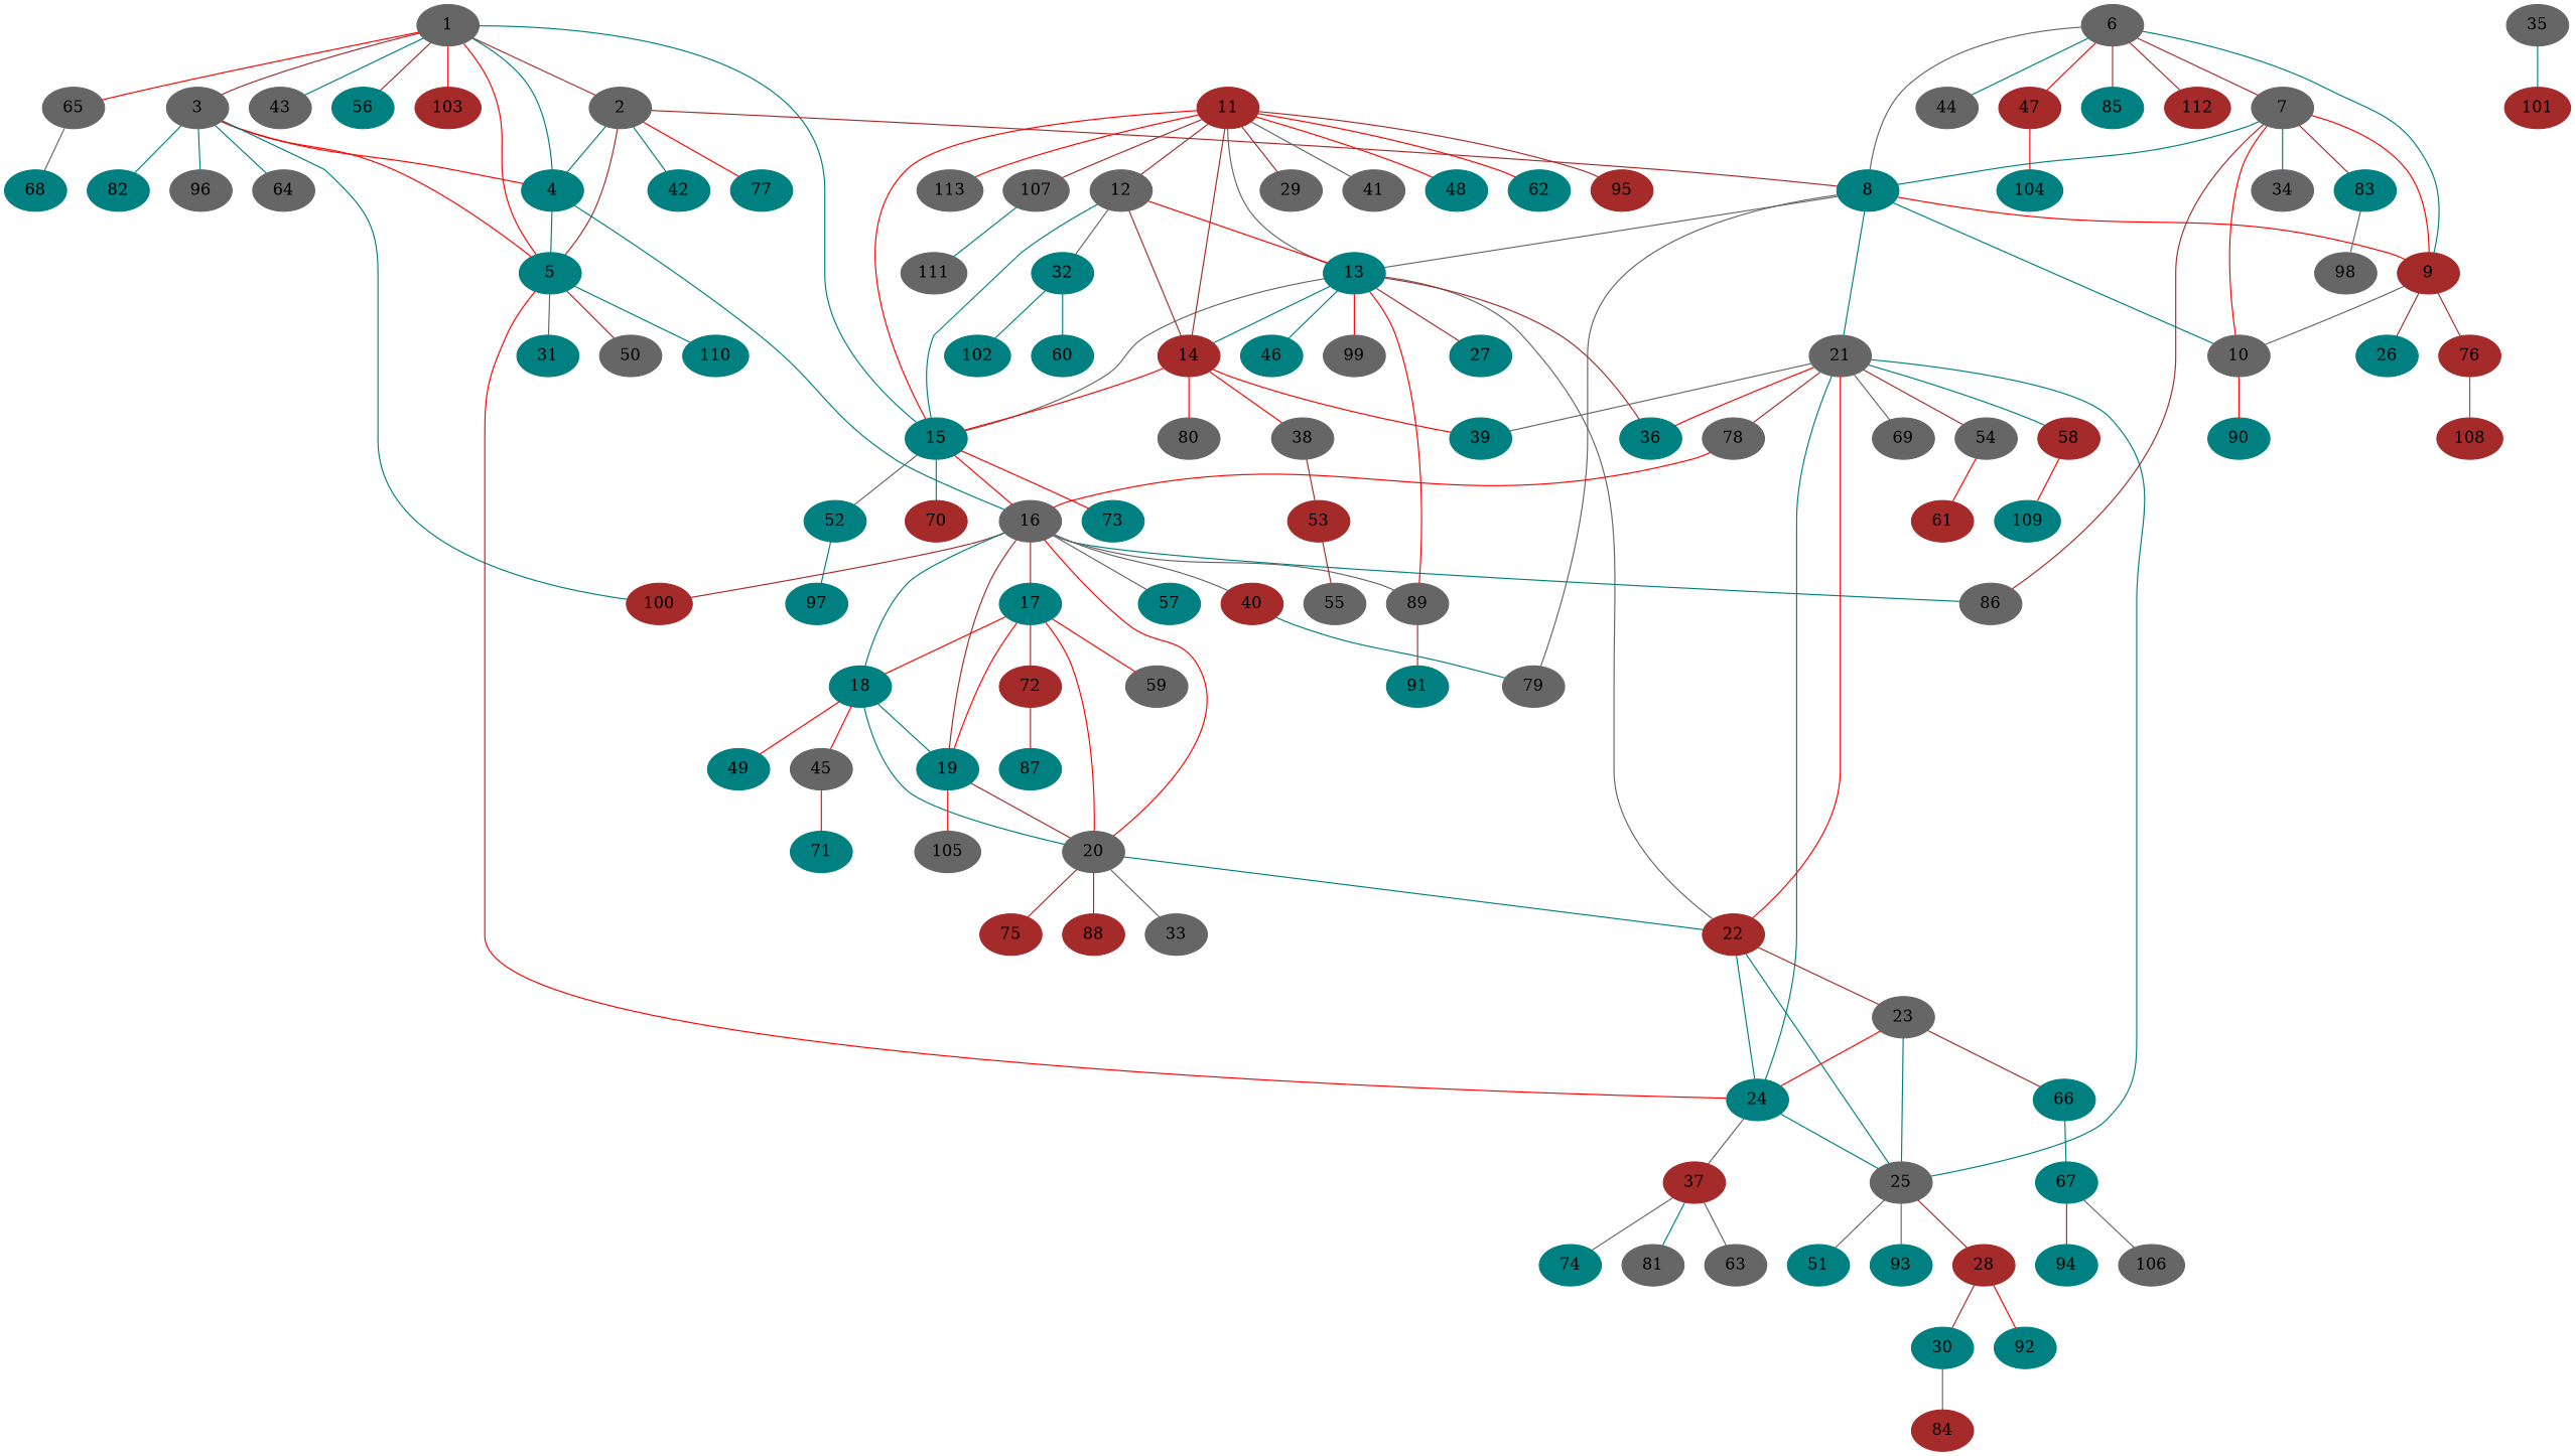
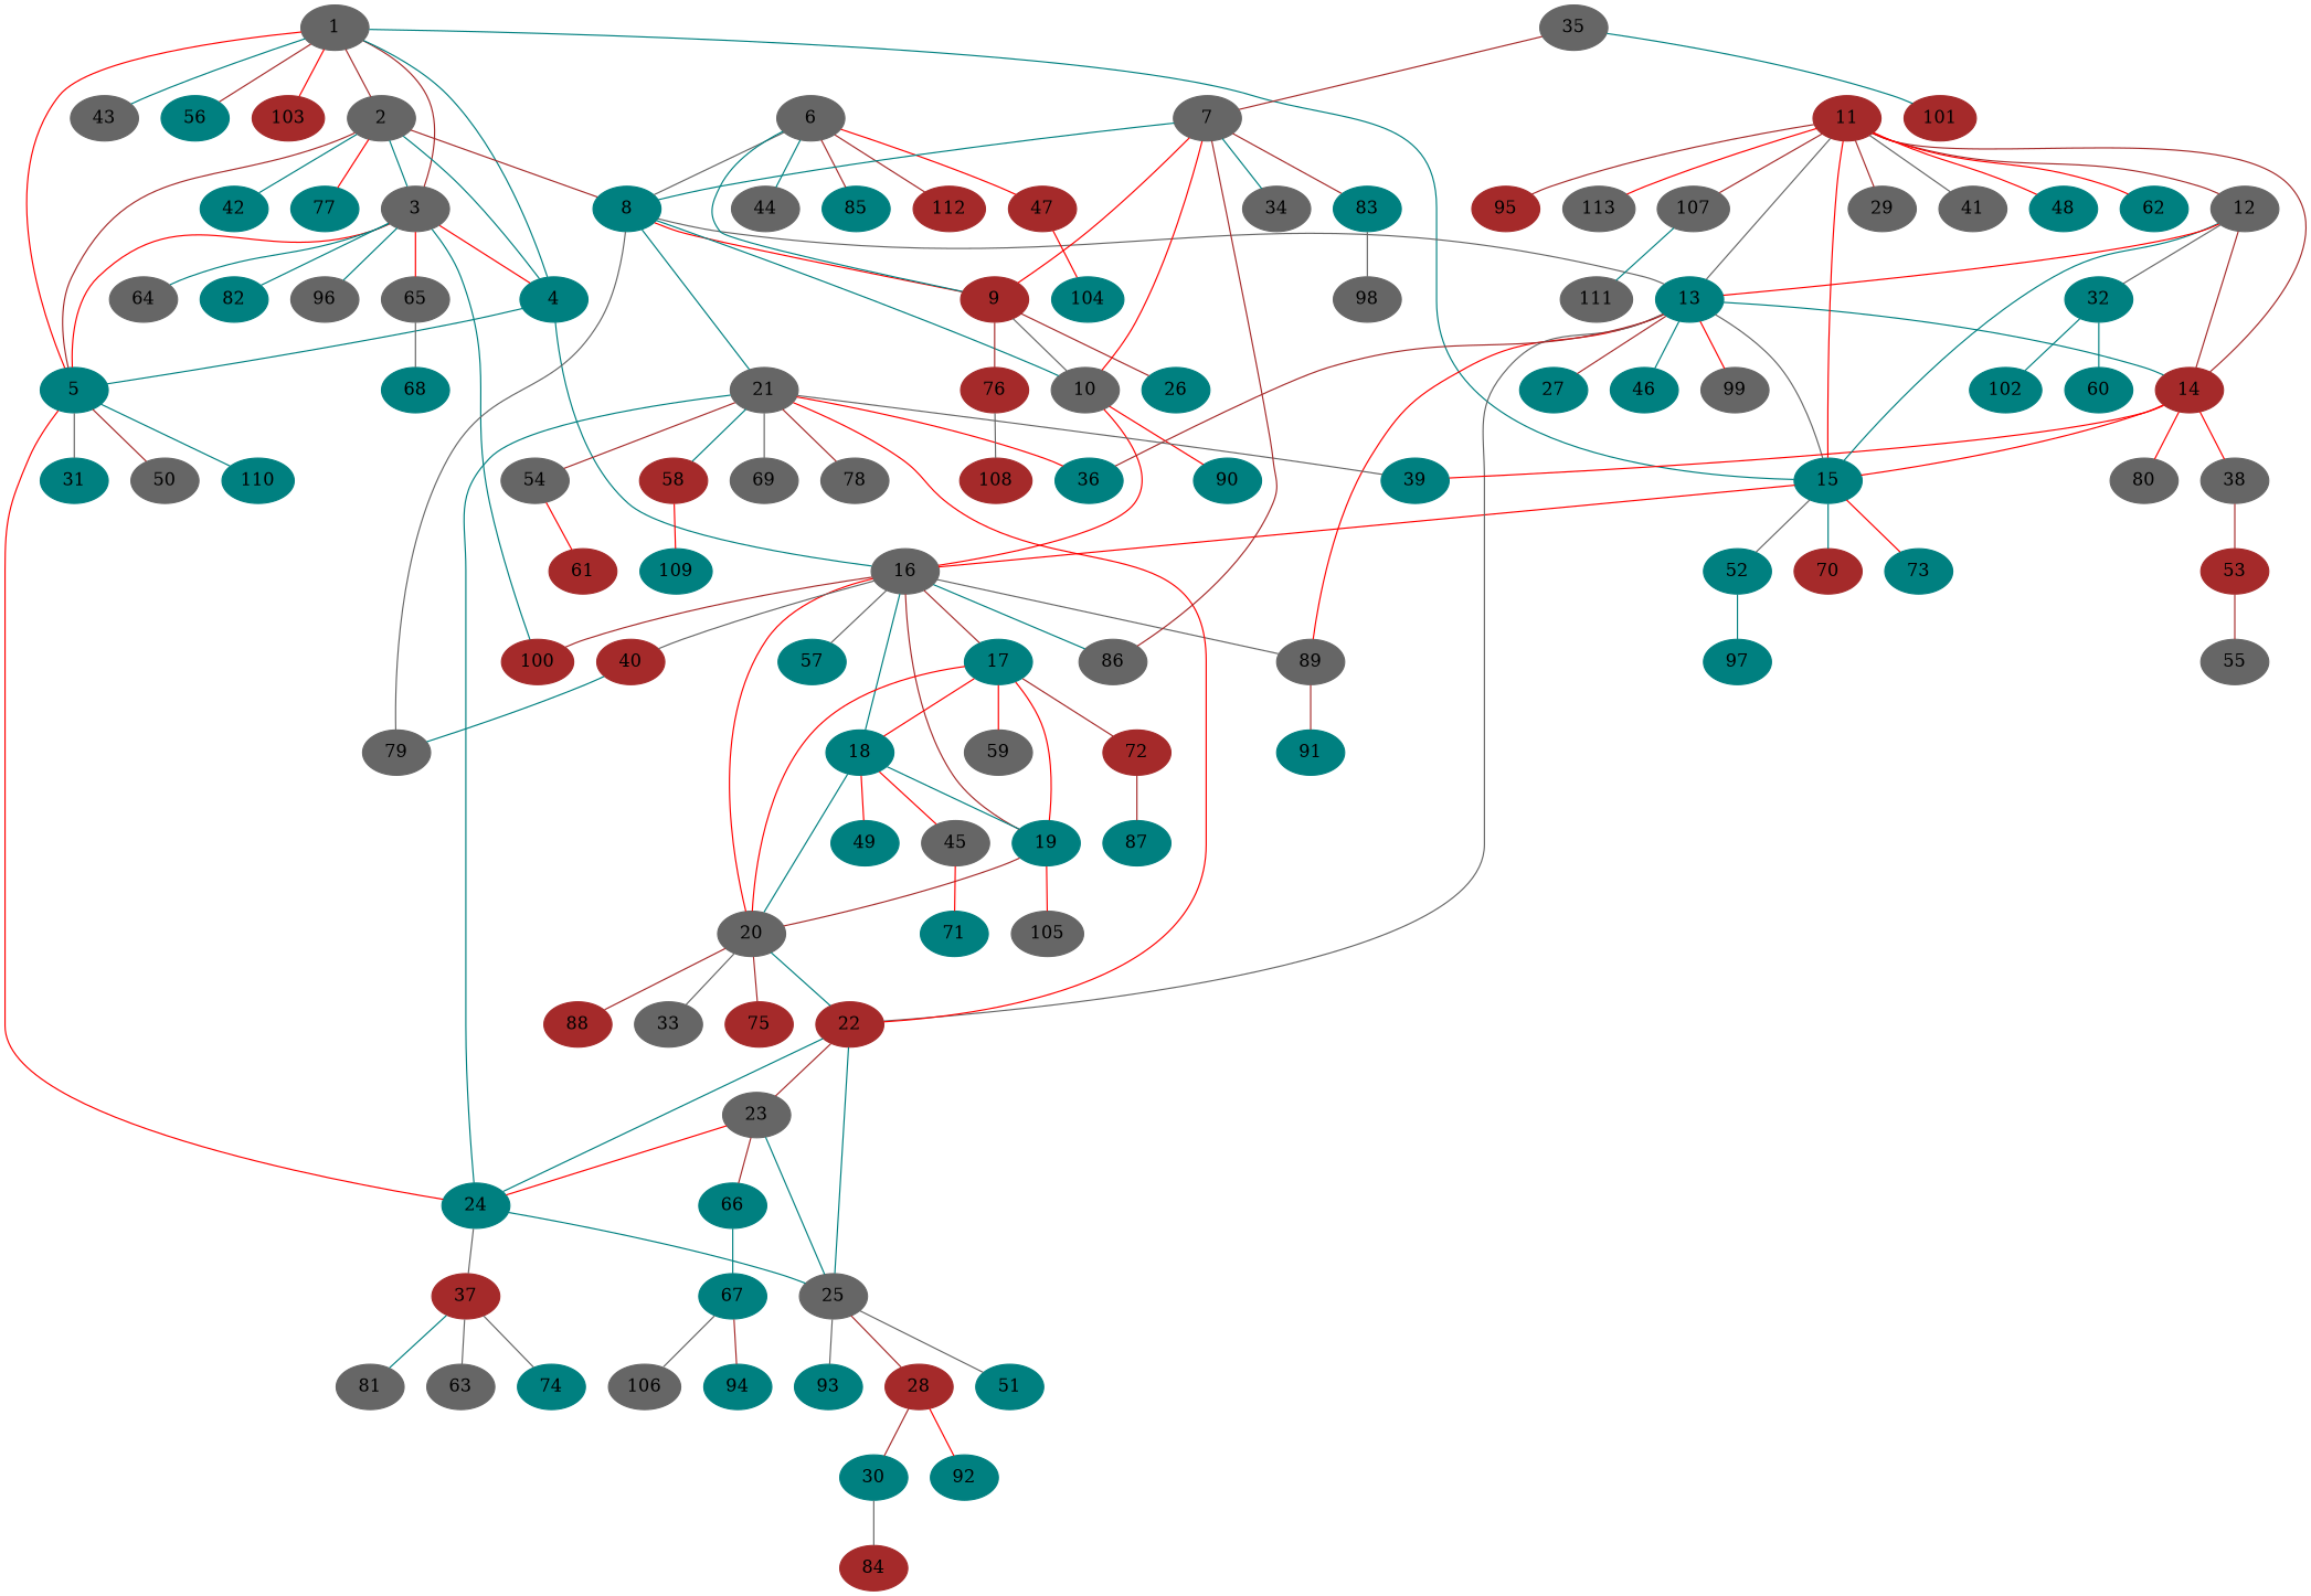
  graph {
    node [color=teal style=filled]
    edge [color=teal]
    1 [color=gray40]
    2 [color=gray40]
    3 [color=gray40]
    4
    5
    15
    43 [color=gray40]
    56
    103 [color=brown]
    8
    42
    77
    64 [color=gray40]
    65 [color=gray40]
    82
    96 [color=gray40]
    100 [color=brown]
    16 [color=gray40]
    24
    31
    50 [color=gray40]
    110
    52
    70 [color=brown]
    73
    9 [color=brown]
    10 [color=gray40]
    13
    21 [color=gray40]
    79 [color=gray40]
    68
    86 [color=gray40]
    89 [color=gray40]
    17
    18
    19
    20 [color=gray40]
    40 [color=brown]
    57
    25 [color=gray40]
    37 [color=brown]
    6 [color=gray40]
    7 [color=gray40]
    44 [color=gray40]
    47 [color=brown]
    85
    112 [color=brown]
    34 [color=gray40]
    83
    26
    76 [color=brown]
    90
    104
    98 [color=gray40]
    14 [color=brown]
    22 [color=brown]
    27
    36
    46
    99 [color=gray40]
    39
    54 [color=gray40]
    58 [color=brown]
    69 [color=gray40]
    78 [color=gray40]
    108 [color=brown]
    35 [color=gray40]
    101 [color=brown]
    11 [color=brown]
    12 [color=gray40]
    29 [color=gray40]
    41 [color=gray40]
    48
    62
    95 [color=brown]
    107 [color=gray40]
    113 [color=gray40]
    32
    38 [color=gray40]
    80 [color=gray40]
    111 [color=gray40]
    60
    102
    23 [color=gray40]
    91
    53 [color=brown]
    97
    59 [color=gray40]
    72 [color=brown]
    45 [color=gray40]
    49
    105 [color=gray40]
    33 [color=gray40]
    75 [color=brown]
    88 [color=brown]
    87
    71
    66
    28 [color=brown]
    51
    93
    61 [color=brown]
    109
    67
    63 [color=gray40]
    74
    81 [color=gray40]
    30
    92
    84 [color=brown]
    55 [color=gray40]
    94
    106 [color=gray40]
    1 -- 2 [color=brown]
    1 -- 3 [color=brown]
    1 -- 4
    1 -- 5 [color=red]
    1 -- 15
    1 -- 43
    1 -- 56 [color=brown]
    1 -- 103 [color=red]
+   2 -- 3
    2 -- 4
    2 -- 5 [color=brown]
    2 -- 8 [color=brown]
    2 -- 42
    2 -- 77 [color=red]
    3 -- 4 [color=red]
    3 -- 5 [color=red]
    3 -- 64
-   1 -- 65 [color=red]
+   3 -- 65 [color=red]
    3 -- 82
    3 -- 96
    3 -- 100
    4 -- 5
    4 -- 16
    5 -- 24 [color=red]
    5 -- 31 [color=gray40]
    5 -- 50 [color=brown]
    5 -- 110
    15 -- 16 [color=red]
    15 -- 52 [color=gray40]
    15 -- 70
    15 -- 73 [color=red]
    8 -- 9 [color=red]
    8 -- 10
    8 -- 13 [color=gray40]
    8 -- 21
    8 -- 79 [color=gray40]
    65 -- 68 [color=gray40]
    16 -- 100 [color=brown]
    16 -- 86
    16 -- 89 [color=gray40]
    16 -- 17 [color=brown]
    16 -- 18
    16 -- 19 [color=brown]
    16 -- 20 [color=red]
    16 -- 40 [color=gray40]
    16 -- 57 [color=gray40]
    24 -- 25
    24 -- 37 [color=gray40]
    52 -- 97
    9 -- 10 [color=gray40]
    9 -- 26 [color=brown]
    9 -- 76 [color=brown]
-   78 -- 16 [color=red]
+   10 -- 16 [color=red]
    10 -- 90 [color=red]
    13 -- 15 [color=gray40]
    13 -- 89 [color=red]
    13 -- 14
    13 -- 22 [color=gray40]
    13 -- 27 [color=brown]
    13 -- 36 [color=brown]
    13 -- 46
    13 -- 99 [color=red]
    21 -- 24
-   21 -- 25
    21 -- 22 [color=red]
    21 -- 36 [color=red]
    21 -- 39 [color=gray40]
    21 -- 54 [color=brown]
    21 -- 58
    21 -- 69 [color=gray40]
    21 -- 78 [color=brown]
    89 -- 91 [color=brown]
    17 -- 18 [color=red]
    17 -- 19 [color=red]
    17 -- 20 [color=red]
    17 -- 59 [color=red]
    17 -- 72 [color=brown]
    18 -- 19
    18 -- 20
    18 -- 45 [color=red]
    18 -- 49 [color=red]
    19 -- 20 [color=brown]
    19 -- 105 [color=red]
    20 -- 22
    20 -- 33 [color=gray40]
    20 -- 75 [color=brown]
    20 -- 88 [color=brown]
    40 -- 79
    25 -- 28 [color=brown]
    25 -- 51 [color=gray40]
    25 -- 93 [color=gray40]
    37 -- 63 [color=gray40]
    37 -- 74 [color=gray40]
    37 -- 81
    6 -- 8 [color=gray40]
    6 -- 9
-   6 -- 7 [color=brown]
+   35 -- 7 [color=brown]
    6 -- 44
    6 -- 47 [color=red]
    6 -- 85 [color=brown]
    6 -- 112 [color=brown]
    7 -- 8
    7 -- 9 [color=red]
    7 -- 10 [color=red]
    7 -- 86 [color=brown]
    7 -- 34
    7 -- 83 [color=brown]
    47 -- 104 [color=red]
    83 -- 98 [color=gray40]
    76 -- 108 [color=gray40]
    14 -- 15 [color=red]
    14 -- 39 [color=red]
    14 -- 38 [color=red]
    14 -- 80 [color=red]
    22 -- 24
    22 -- 25
    22 -- 23 [color=brown]
    54 -- 61 [color=red]
    58 -- 109 [color=red]
    35 -- 101
    11 -- 15 [color=red]
    11 -- 13 [color=gray40]
    11 -- 14 [color=brown]
    11 -- 12 [color=brown]
    11 -- 29 [color=brown]
    11 -- 41 [color=gray40]
    11 -- 48 [color=red]
    11 -- 62 [color=red]
    11 -- 95 [color=brown]
    11 -- 107 [color=brown]
    11 -- 113 [color=red]
    12 -- 15
    12 -- 13 [color=red]
    12 -- 14 [color=brown]
    12 -- 32 [color=gray40]
    107 -- 111
    32 -- 60
    32 -- 102
    38 -- 53 [color=brown]
    23 -- 24 [color=red]
    23 -- 25
    23 -- 66 [color=brown]
    53 -- 55 [color=brown]
    72 -- 87 [color=brown]
    45 -- 71 [color=red]
    66 -- 67
    28 -- 30 [color=brown]
    28 -- 92 [color=red]
    67 -- 94 [color=brown]
    67 -- 106 [color=gray40]
    30 -- 84 [color=gray40]
  }
